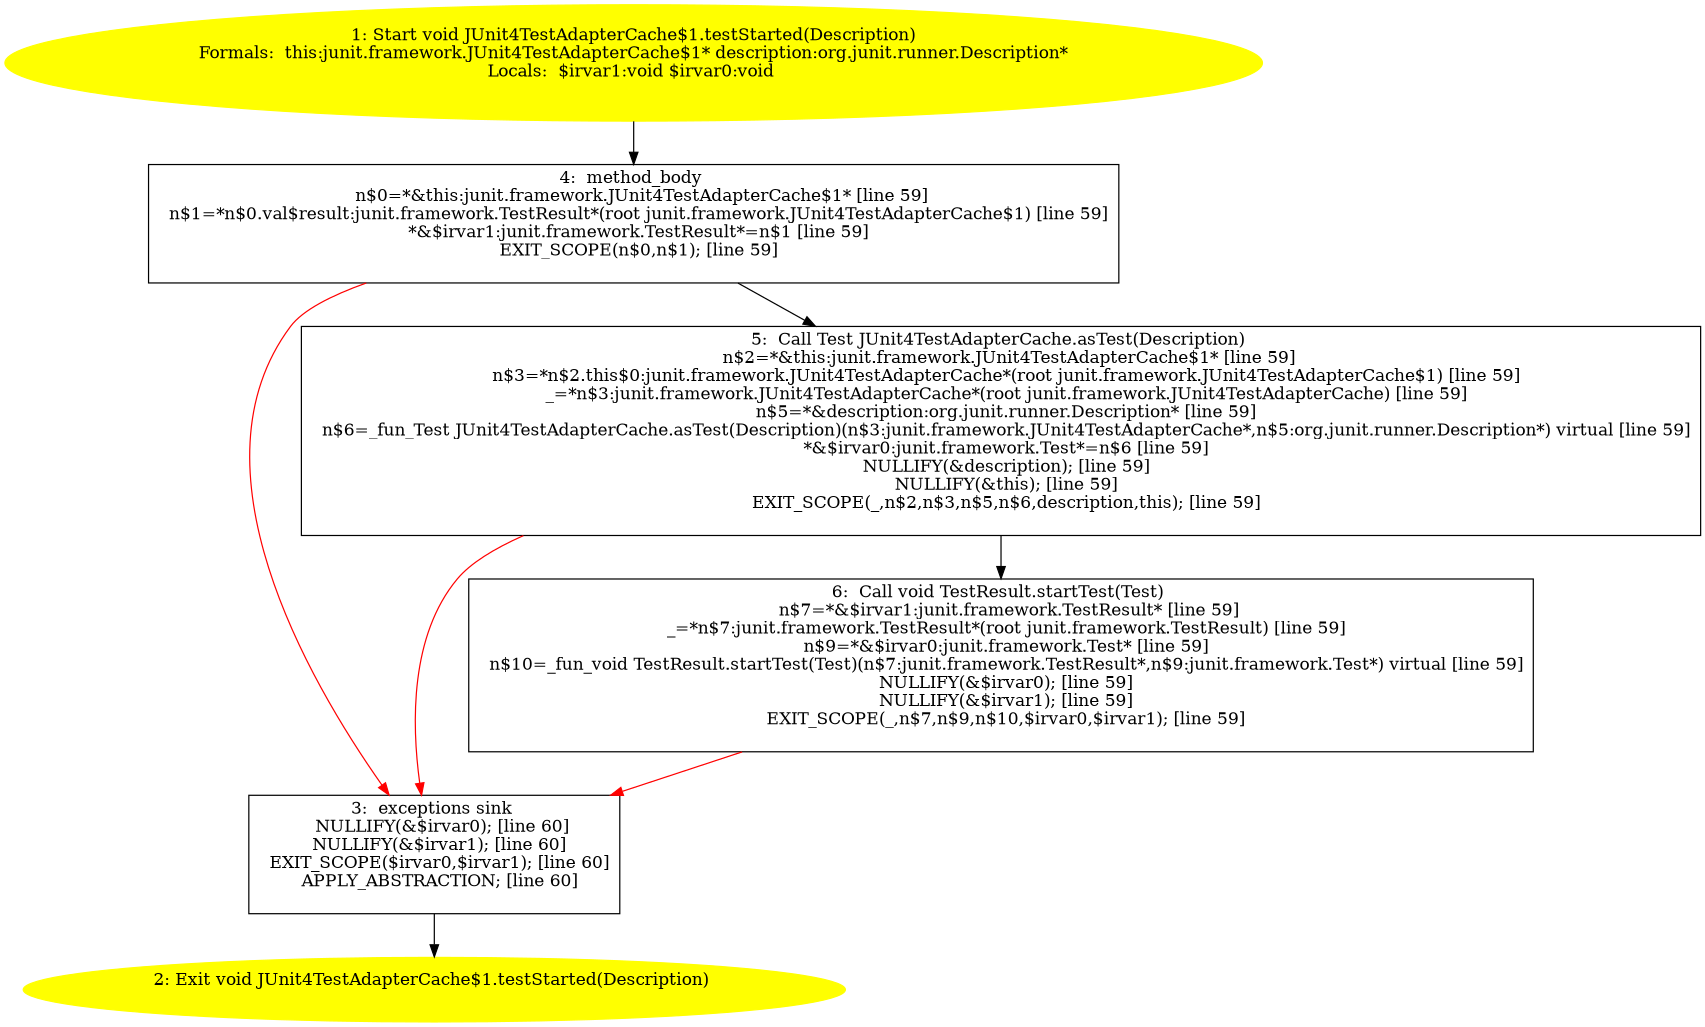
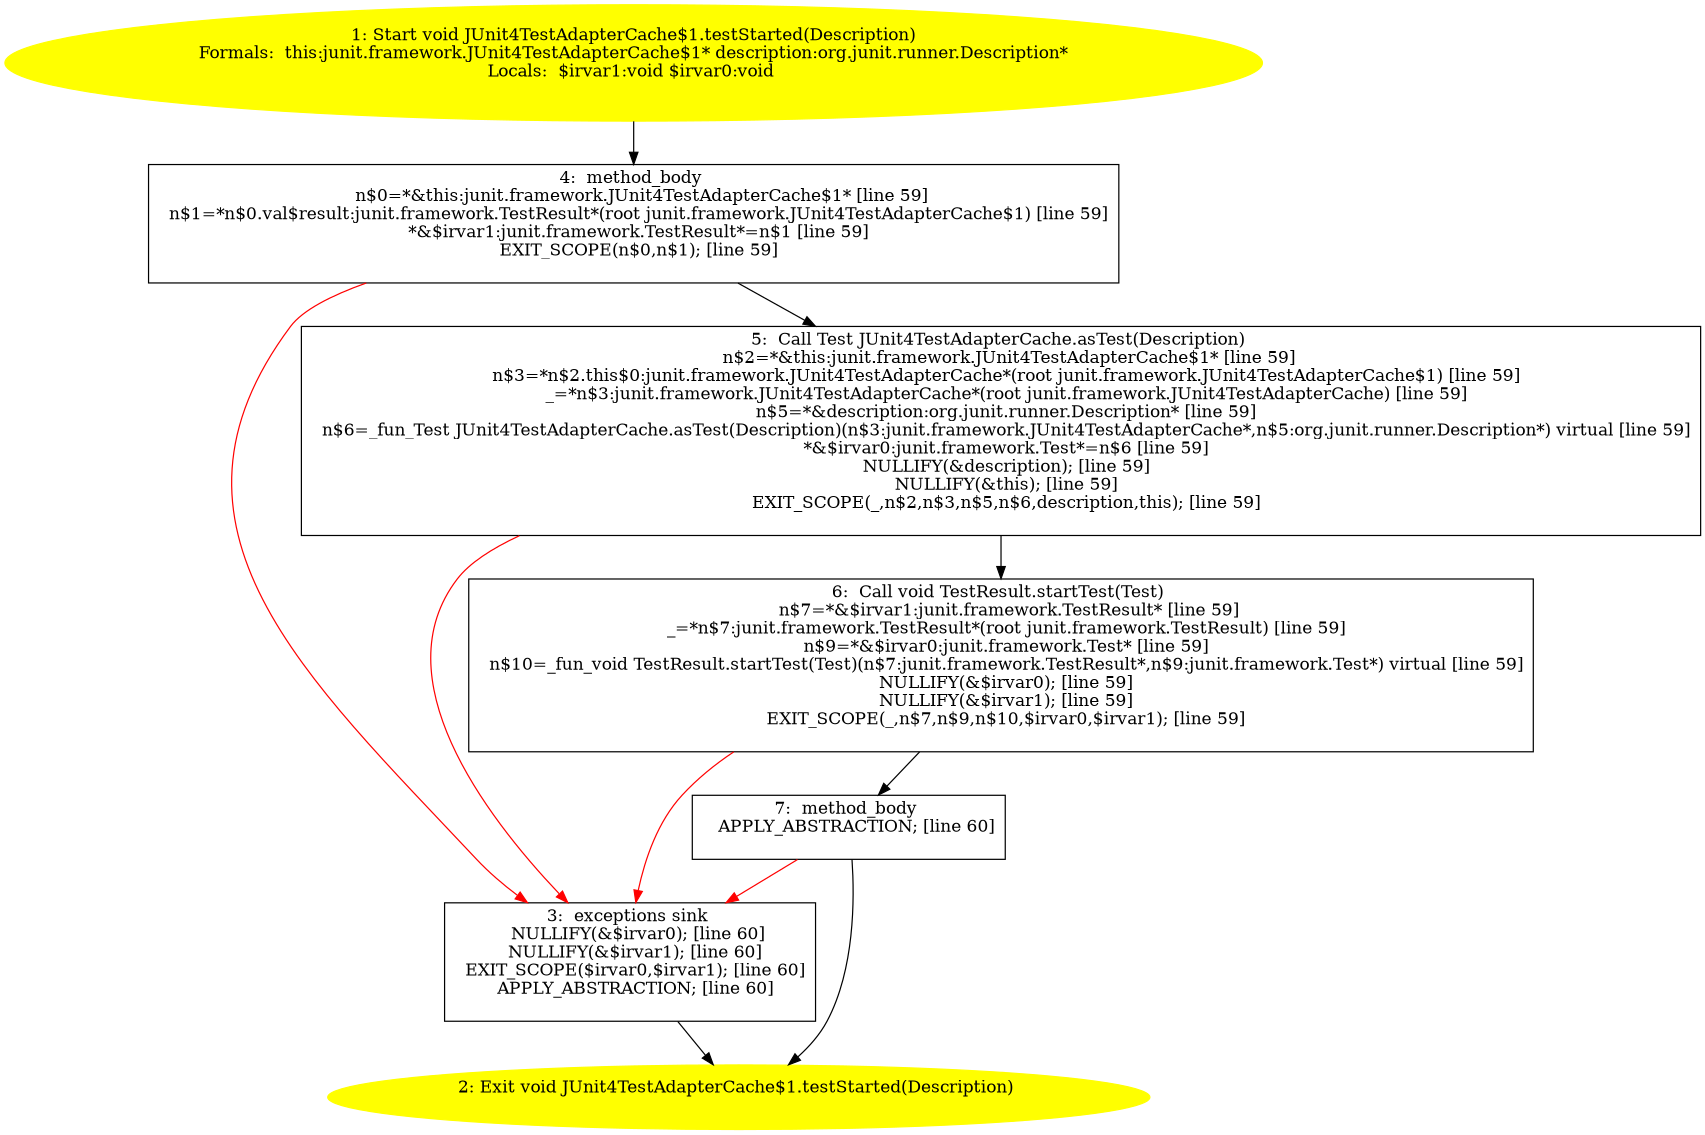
  digraph {
    node [shape=box]
    n1 [color=yellow label="1: Start void JUnit4TestAdapterCache$1.testStarted(Description)\nFormals:  this:junit.framework.JUnit4TestAdapterCache$1* description:org.junit.runner.Description*\nLocals:  $irvar1:void $irvar0:void \n  " style=filled shape=""]
    n2 [label="4:  method_body \n   n$0=*&this:junit.framework.JUnit4TestAdapterCache$1* [line 59]\n  n$1=*n$0.val$result:junit.framework.TestResult*(root junit.framework.JUnit4TestAdapterCache$1) [line 59]\n  *&$irvar1:junit.framework.TestResult*=n$1 [line 59]\n  EXIT_SCOPE(n$0,n$1); [line 59]\n "]
    n3 [label="3:  exceptions sink \n   NULLIFY(&$irvar0); [line 60]\n  NULLIFY(&$irvar1); [line 60]\n  EXIT_SCOPE($irvar0,$irvar1); [line 60]\n  APPLY_ABSTRACTION; [line 60]\n "]
    n4 [label="5:  Call Test JUnit4TestAdapterCache.asTest(Description) \n   n$2=*&this:junit.framework.JUnit4TestAdapterCache$1* [line 59]\n  n$3=*n$2.this$0:junit.framework.JUnit4TestAdapterCache*(root junit.framework.JUnit4TestAdapterCache$1) [line 59]\n  _=*n$3:junit.framework.JUnit4TestAdapterCache*(root junit.framework.JUnit4TestAdapterCache) [line 59]\n  n$5=*&description:org.junit.runner.Description* [line 59]\n  n$6=_fun_Test JUnit4TestAdapterCache.asTest(Description)(n$3:junit.framework.JUnit4TestAdapterCache*,n$5:org.junit.runner.Description*) virtual [line 59]\n  *&$irvar0:junit.framework.Test*=n$6 [line 59]\n  NULLIFY(&description); [line 59]\n  NULLIFY(&this); [line 59]\n  EXIT_SCOPE(_,n$2,n$3,n$5,n$6,description,this); [line 59]\n "]
    n5 [color=yellow label="2: Exit void JUnit4TestAdapterCache$1.testStarted(Description) \n  " style=filled shape=""]
    n6 [label="6:  Call void TestResult.startTest(Test) \n   n$7=*&$irvar1:junit.framework.TestResult* [line 59]\n  _=*n$7:junit.framework.TestResult*(root junit.framework.TestResult) [line 59]\n  n$9=*&$irvar0:junit.framework.Test* [line 59]\n  n$10=_fun_void TestResult.startTest(Test)(n$7:junit.framework.TestResult*,n$9:junit.framework.Test*) virtual [line 59]\n  NULLIFY(&$irvar0); [line 59]\n  NULLIFY(&$irvar1); [line 59]\n  EXIT_SCOPE(_,n$7,n$9,n$10,$irvar0,$irvar1); [line 59]\n "]
+   n7 [label="7:  method_body \n   APPLY_ABSTRACTION; [line 60]\n "]
    n1 -> n2
    n2 -> n3 [color=red]
    n2 -> n4
    n3 -> n5
    n4 -> n3 [color=red]
    n4 -> n6
    n6 -> n3 [color=red]
+   n6 -> n7
+   n7 -> n3 [color=red]
+   n7 -> n5
  }
